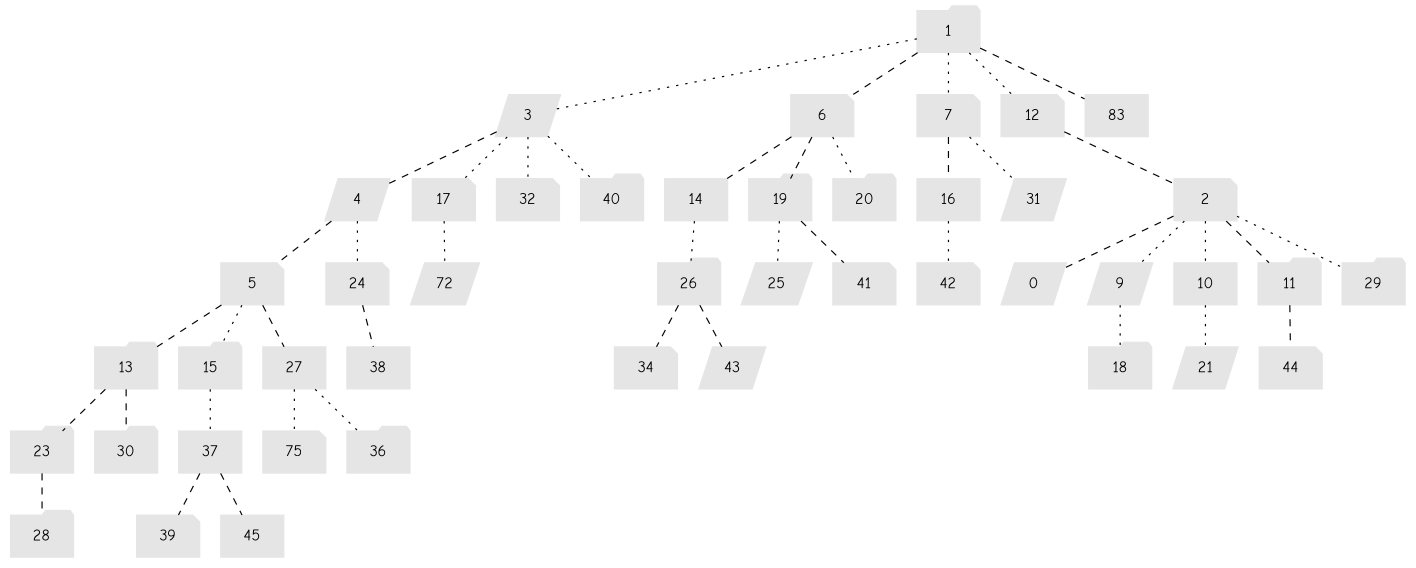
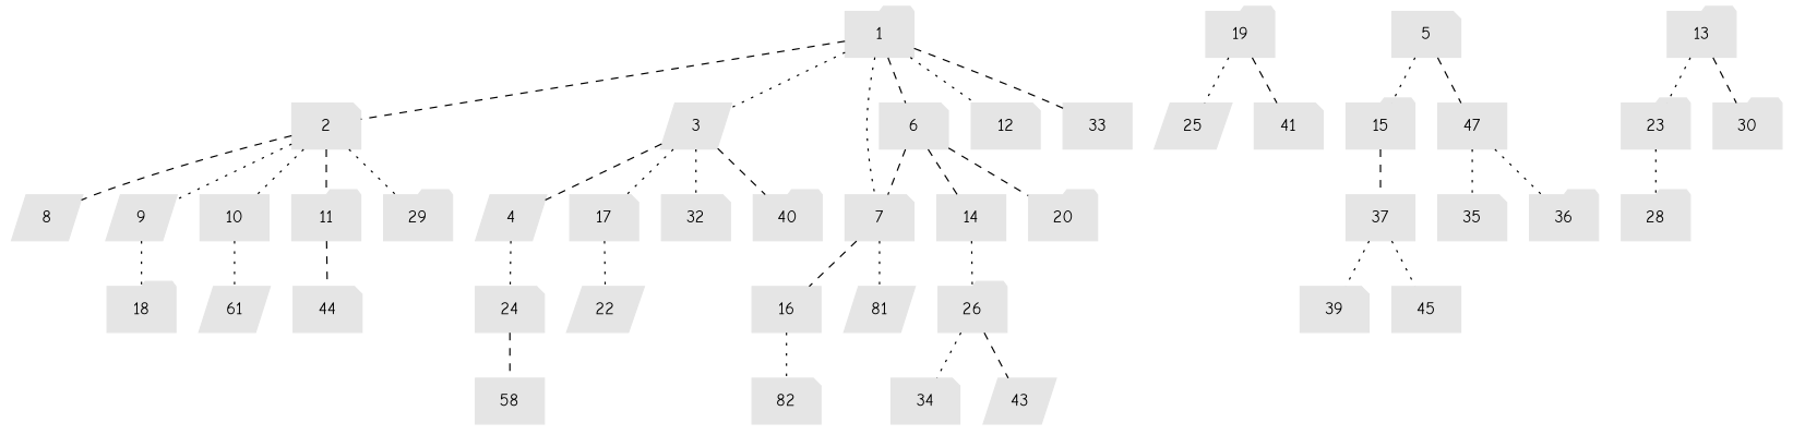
  graph {
    fontname="Comic Neue"
    node [color=gray90 fontname="Comic Neue" shape=folder style=filled]
    edge [fontname="Comic Neue" style=dotted weight=1.0]
    1
    2 [shape=note]
    3 [shape=parallelogram]
    6 [shape=note]
    7 [shape=note]
    12 [shape=note]
-   33 [shape=box label=83]
-   8 [shape=parallelogram label=0]
+   33 [shape=box]
+   8 [shape=parallelogram]
    9 [shape=parallelogram]
    10 [shape=box]
    11
    29
    4 [shape=parallelogram]
    17 [shape=note]
    32 [shape=note]
    40
    14 [shape=box]
    19
    20
    16 [shape=box]
-   31 [shape=parallelogram]
+   31 [shape=parallelogram label=81]
    18
-   21 [shape=parallelogram]
+   21 [shape=parallelogram label=61]
    44 [shape=note]
    5 [shape=note]
    24 [shape=note]
-   22 [shape=parallelogram label=72]
+   22 [shape=parallelogram]
    13
    15
-   27 [shape=box]
-   38 [shape=box]
+   27 [shape=box label=47]
+   38 [shape=box label=58]
    23
    30
    37 [shape=box]
    26
    25 [shape=parallelogram]
    41 [shape=note]
-   42 [shape=note]
+   42 [shape=note label=82]
    28
    34 [shape=note]
    43 [shape=parallelogram]
-   35 [shape=note label=75]
+   35 [shape=note]
    36
    39 [shape=note]
    45 [shape=box]
-   12 -- 2 [style=dashed]
+   1 -- 2 [style=dashed]
    1 -- 3
    1 -- 6 [style=dashed]
    1 -- 7
    1 -- 12
    1 -- 33 [style=dashed]
    2 -- 8 [style=dashed]
    2 -- 9
    2 -- 10
    2 -- 11 [style=dashed]
    2 -- 29 [weight=2.0]
    3 -- 4 [style=dashed]
    3 -- 17
    3 -- 32
-   3 -- 40
+   3 -- 40 [style=dashed]
    6 -- 14 [style=dashed]
-   6 -- 19 [style=dashed]
-   6 -- 20
+   6 -- 7 [style=dashed]
+   6 -- 20 [style=dashed]
    7 -- 16 [style=dashed]
    7 -- 31
    9 -- 18
    10 -- 21
    11 -- 44 [style=dashed]
-   4 -- 5 [style=dashed]
    4 -- 24
    17 -- 22
    14 -- 26
    19 -- 25
    19 -- 41 [style=dashed]
    16 -- 42
-   5 -- 13 [style=dashed]
    5 -- 15
    5 -- 27 [style=dashed]
    24 -- 38 [style=dashed]
-   13 -- 23 [style=dashed]
+   13 -- 23
    13 -- 30 [style=dashed]
-   15 -- 37
+   15 -- 37 [style=dashed]
    27 -- 35
    27 -- 36
-   23 -- 28 [style=dashed]
-   37 -- 39 [style=dashed]
-   37 -- 45 [style=dashed]
-   26 -- 34 [style=dashed]
+   23 -- 28
+   37 -- 39
+   37 -- 45
+   26 -- 34
    26 -- 43 [style=dashed]
  }
